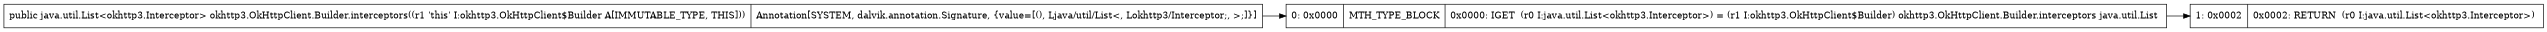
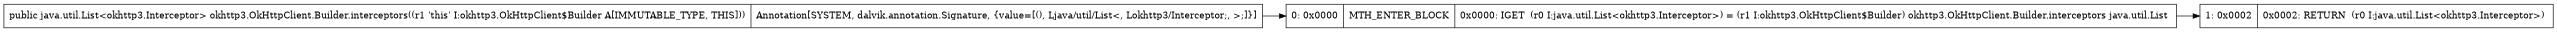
  digraph {
    rankdir=LR
    fontname="DejaVu Serif"
    node [shape=record fontname="DejaVu Serif"]
    edge [fontname="DejaVu Serif"]
-   n1 [label="{0\:\ 0x0000|MTH_TYPE_BLOCK\l|0x0000: IGET  (r0 I:java.util.List\<okhttp3.Interceptor\>) = (r1 I:okhttp3.OkHttpClient$Builder) okhttp3.OkHttpClient.Builder.interceptors java.util.List \l}"]
+   n1 [label="{0\:\ 0x0000|MTH_ENTER_BLOCK\l|0x0000: IGET  (r0 I:java.util.List\<okhttp3.Interceptor\>) = (r1 I:okhttp3.OkHttpClient$Builder) okhttp3.OkHttpClient.Builder.interceptors java.util.List \l}"]
    n2 [label="{1\:\ 0x0002|0x0002: RETURN  (r0 I:java.util.List\<okhttp3.Interceptor\>) \l}"]
    n3 [label="{public java.util.List\<okhttp3.Interceptor\> okhttp3.OkHttpClient.Builder.interceptors((r1 'this' I:okhttp3.OkHttpClient$Builder A[IMMUTABLE_TYPE, THIS]))  | Annotation[SYSTEM, dalvik.annotation.Signature, \{value=[(), Ljava\/util\/List\<, Lokhttp3\/Interceptor;, \>;]\}]\l}"]
    n1 -> n2
    n3 -> n1
  }
